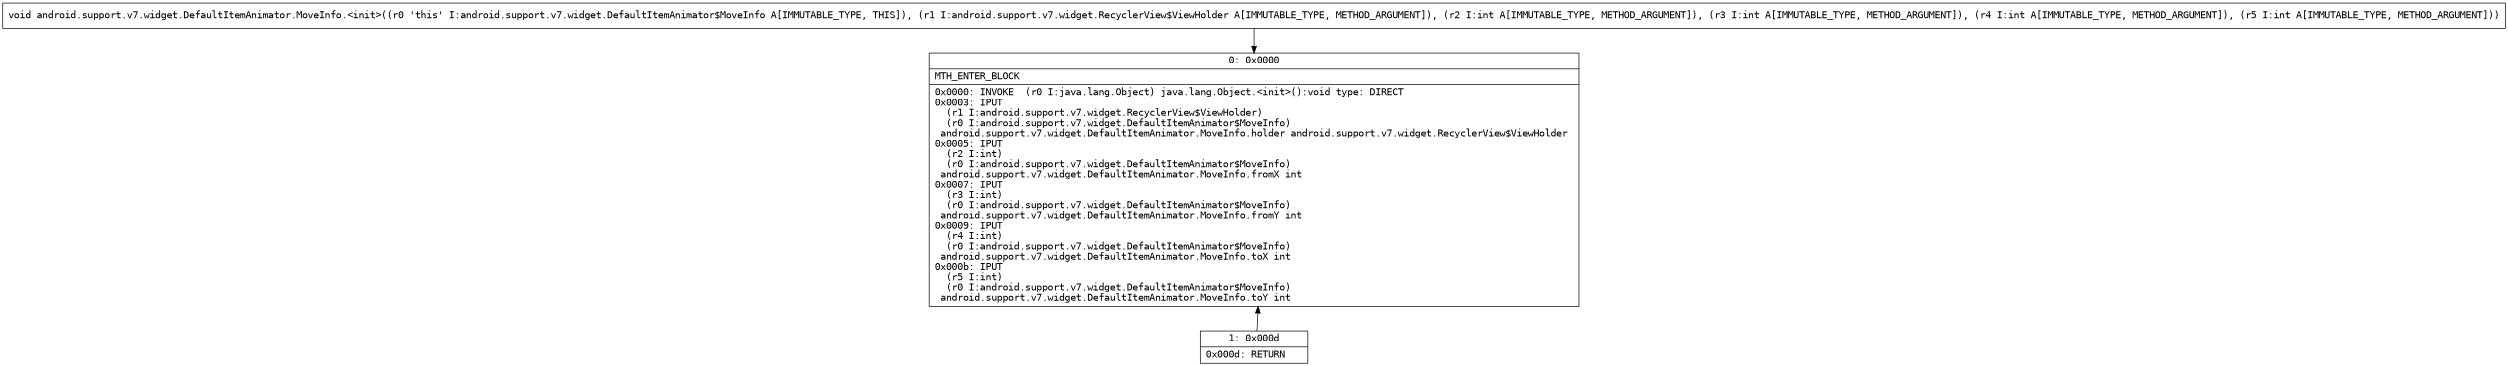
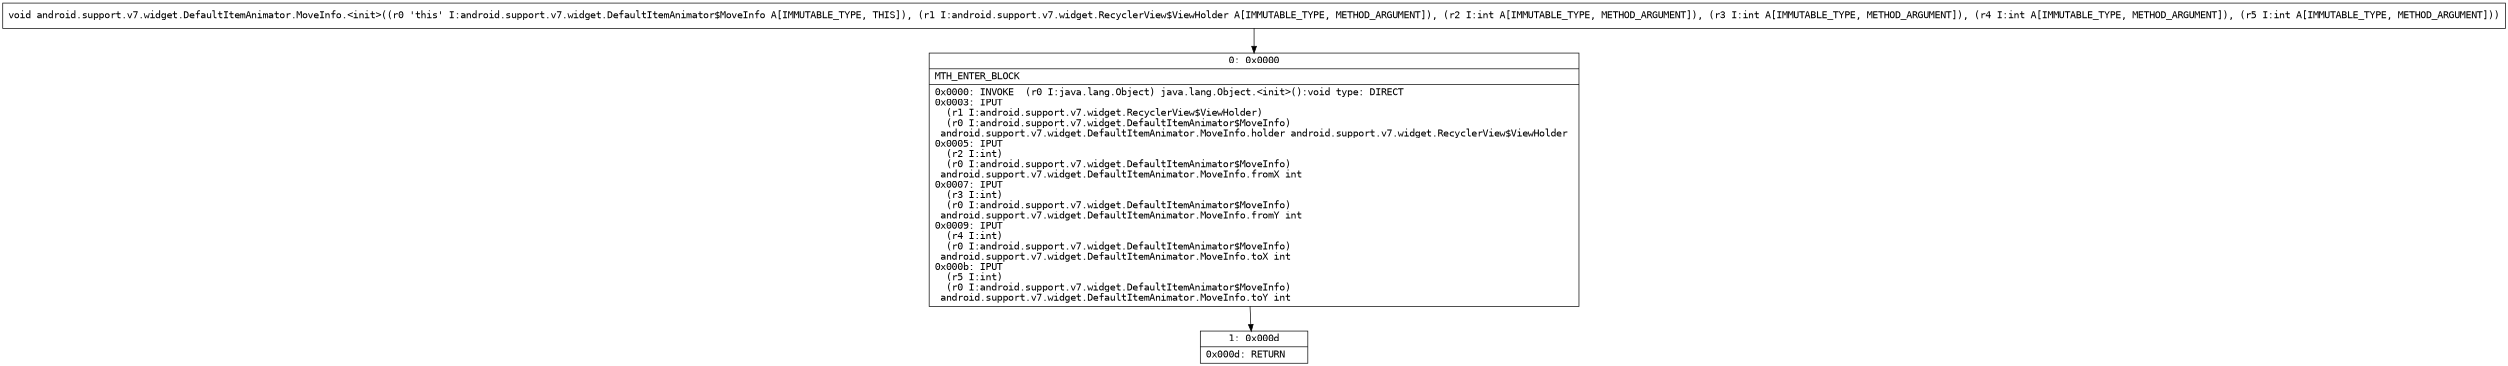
  digraph {
    fontname="DejaVu Sans Mono"
    node [shape=record fontname="DejaVu Sans Mono"]
    edge [fontname="DejaVu Sans Mono"]
    n1 [label="{0\:\ 0x0000|MTH_ENTER_BLOCK\l|0x0000: INVOKE  (r0 I:java.lang.Object) java.lang.Object.\<init\>():void type: DIRECT \l0x0003: IPUT  \l  (r1 I:android.support.v7.widget.RecyclerView$ViewHolder)\l  (r0 I:android.support.v7.widget.DefaultItemAnimator$MoveInfo)\l android.support.v7.widget.DefaultItemAnimator.MoveInfo.holder android.support.v7.widget.RecyclerView$ViewHolder \l0x0005: IPUT  \l  (r2 I:int)\l  (r0 I:android.support.v7.widget.DefaultItemAnimator$MoveInfo)\l android.support.v7.widget.DefaultItemAnimator.MoveInfo.fromX int \l0x0007: IPUT  \l  (r3 I:int)\l  (r0 I:android.support.v7.widget.DefaultItemAnimator$MoveInfo)\l android.support.v7.widget.DefaultItemAnimator.MoveInfo.fromY int \l0x0009: IPUT  \l  (r4 I:int)\l  (r0 I:android.support.v7.widget.DefaultItemAnimator$MoveInfo)\l android.support.v7.widget.DefaultItemAnimator.MoveInfo.toX int \l0x000b: IPUT  \l  (r5 I:int)\l  (r0 I:android.support.v7.widget.DefaultItemAnimator$MoveInfo)\l android.support.v7.widget.DefaultItemAnimator.MoveInfo.toY int \l}"]
    n2 [label="{1\:\ 0x000d|0x000d: RETURN   \l}"]
    n3 [label="{void android.support.v7.widget.DefaultItemAnimator.MoveInfo.\<init\>((r0 'this' I:android.support.v7.widget.DefaultItemAnimator$MoveInfo A[IMMUTABLE_TYPE, THIS]), (r1 I:android.support.v7.widget.RecyclerView$ViewHolder A[IMMUTABLE_TYPE, METHOD_ARGUMENT]), (r2 I:int A[IMMUTABLE_TYPE, METHOD_ARGUMENT]), (r3 I:int A[IMMUTABLE_TYPE, METHOD_ARGUMENT]), (r4 I:int A[IMMUTABLE_TYPE, METHOD_ARGUMENT]), (r5 I:int A[IMMUTABLE_TYPE, METHOD_ARGUMENT])) }"]
-   n2 -> n1
+   n1 -> n2
    n3 -> n1
  }
